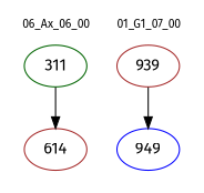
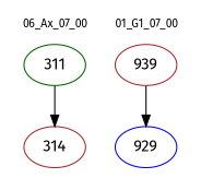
  digraph {
    fontname="Fira Sans"
    node [color=brown fontname="Fira Sans"]
    edge [color=black fontname="Fira Sans"]
    n1 [color=darkgreen label=311]
-   n2 [label=614]
+   n2 [label=314]
    n3 [label=939]
-   n4 [color=blue label=949]
+   n4 [color=blue label=929]
    subgraph cluster_1 {
      color=white
      fontsize=10
-     label="06_Ax_06_00"
+     label="06_Ax_07_00"
      n1
      n2
    }
    subgraph cluster_2 {
      color=white
      fontsize=10
      label="01_G1_07_00"
      n3
      n4
    }
    n1 -> n2
    n3 -> n4
  }
